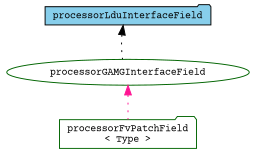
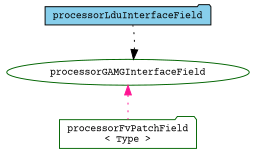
  digraph {
    fontname="Courier Prime"
    node [color=darkgreen fillcolor=white fontname="Courier Prime" fontsize=10 shape=folder style=filled]
    edge [dir=back fontname="Courier Prime" fontsize=10 labelfontname=FreeSans labelfontsize=10 style=dotted]
    n1 [color=black fillcolor=skyblue fontcolor=black height=0.2 label=processorLduInterfaceField width=0.4]
    n2 [height=0.2 label=processorGAMGInterfaceField shape=ellipse width=0.4]
    n3 [height=0.2 label="processorFvPatchField\l\< Type \>" width=0.4]
-   n1 -> n2 [color=black]
+   n2 -> n1 [color=black]
    n2 -> n3 [color=deeppink]
  }
